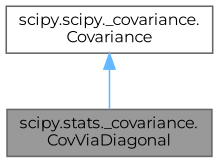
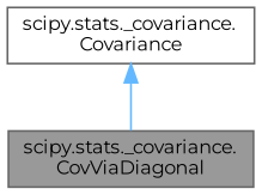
  digraph {
    fontname=Montserrat
    node [color=gray40 fontname=Montserrat fontsize=10 shape=box style=filled]
    n1 [fillcolor=grey60 fontcolor=black height=0.2 label="scipy.stats._covariance.\lCovViaDiagonal" width=0.4]
-   n2 [fillcolor=white height=0.2 label="scipy.scipy._covariance.\lCovariance" width=0.4]
+   n2 [fillcolor=white height=0.2 label="scipy.stats._covariance.\lCovariance" width=0.4]
    n2 -> n1 [color=steelblue1 dir=back fontname=Montserrat fontsize=10 labelfontname=Helvetica labelfontsize=10 style=solid]
  }
